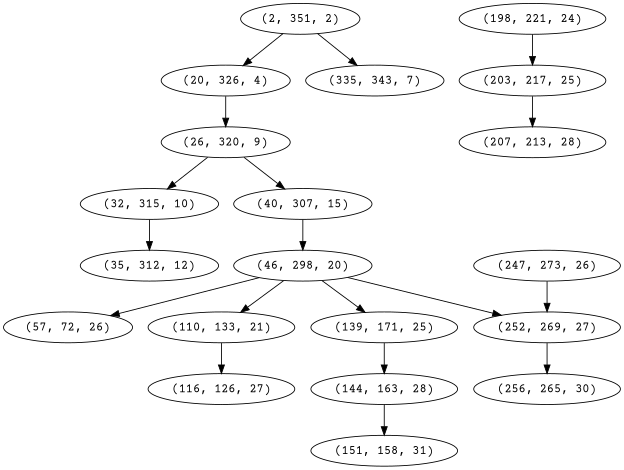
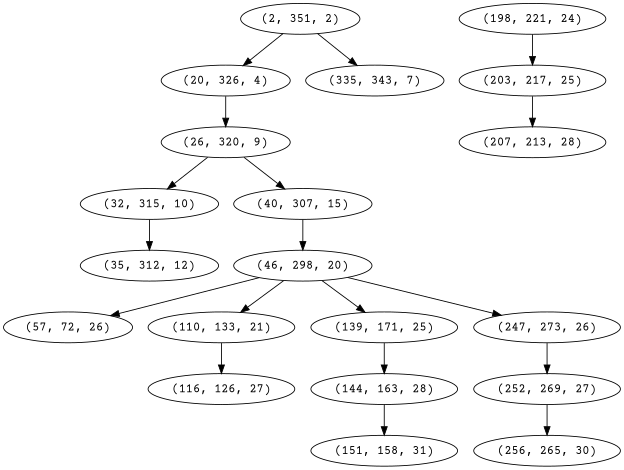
  digraph {
    fontname="Courier Prime"
    node [fontname="Courier Prime"]
    edge [fontname="Courier Prime"]
    "(2, 351, 2)"
    "(20, 326, 4)"
    "(335, 343, 7)"
    "(26, 320, 9)"
    "(32, 315, 10)"
    "(40, 307, 15)"
    "(35, 312, 12)"
    "(46, 298, 20)"
    "(57, 72, 26)"
    "(110, 133, 21)"
    "(139, 171, 25)"
    "(247, 273, 26)"
    "(116, 126, 27)"
    "(144, 163, 28)"
    "(198, 221, 24)"
    "(203, 217, 25)"
    "(252, 269, 27)"
    "(151, 158, 31)"
    "(207, 213, 28)"
    "(256, 265, 30)"
    "(2, 351, 2)" -> "(20, 326, 4)"
    "(2, 351, 2)" -> "(335, 343, 7)"
    "(20, 326, 4)" -> "(26, 320, 9)"
    "(26, 320, 9)" -> "(32, 315, 10)"
    "(26, 320, 9)" -> "(40, 307, 15)"
    "(32, 315, 10)" -> "(35, 312, 12)"
    "(40, 307, 15)" -> "(46, 298, 20)"
    "(46, 298, 20)" -> "(57, 72, 26)"
    "(46, 298, 20)" -> "(110, 133, 21)"
    "(46, 298, 20)" -> "(139, 171, 25)"
-   "(46, 298, 20)" -> "(252, 269, 27)"
+   "(46, 298, 20)" -> "(247, 273, 26)"
    "(110, 133, 21)" -> "(116, 126, 27)"
    "(139, 171, 25)" -> "(144, 163, 28)"
    "(247, 273, 26)" -> "(252, 269, 27)"
    "(144, 163, 28)" -> "(151, 158, 31)"
    "(198, 221, 24)" -> "(203, 217, 25)"
    "(203, 217, 25)" -> "(207, 213, 28)"
    "(252, 269, 27)" -> "(256, 265, 30)"
  }
